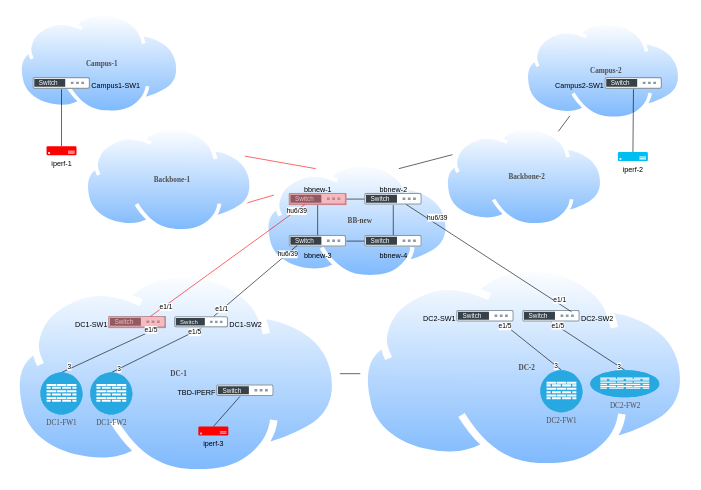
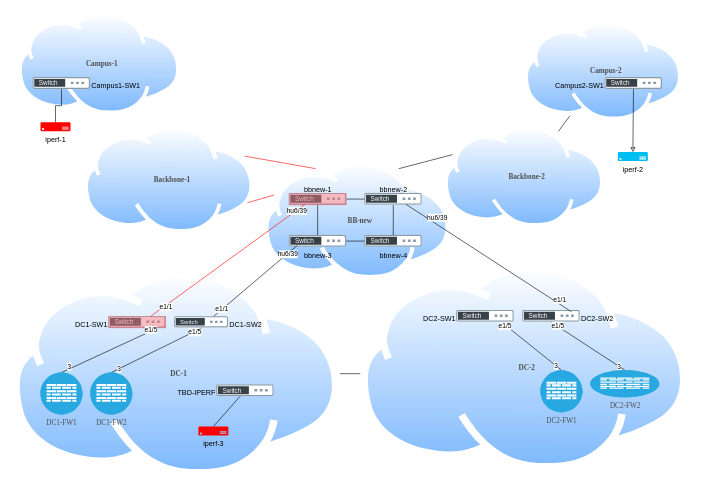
  <mxCell id="0" />
  <mxCell id="1" parent="0" />
  <mxCell id="2" style="edgeStyle=none;rounded=0;orthogonalLoop=1;jettySize=auto;html=1;exitX=1;exitY=0.5;exitDx=0;exitDy=0;entryX=0;entryY=0.529;entryDx=0;entryDy=0;entryPerimeter=0;endArrow=none;endFill=0;" parent="1" source="3" target="15" edge="1"><mxGeometry relative="1" as="geometry" /></mxCell>
  <mxCell id="3" value="DC-1" style="aspect=fixed;perimeter=ellipsePerimeter;html=1;align=center;shadow=0;dashed=0;spacingTop=0;image;image=img/lib/active_directory/internet_cloud.svg;labelPosition=center;verticalLabelPosition=middle;verticalAlign=middle;spacingLeft=0;spacing=0;spacingRight=-9;labelBackgroundColor=none;fontColor=#4D4D4D;fontStyle=1;fontFamily=Verdana;" parent="1" vertex="1"><mxGeometry x="20" y="450" width="545.82" height="343.87" as="geometry" /></mxCell>
  <mxCell id="4" style="edgeStyle=none;rounded=0;orthogonalLoop=1;jettySize=auto;html=1;exitX=1;exitY=0.25;exitDx=0;exitDy=0;endArrow=none;endFill=0;entryX=0.25;entryY=0;entryDx=0;entryDy=0;strokeColor=#ff0000;" parent="1" source="6" target="27" edge="1"><mxGeometry relative="1" as="geometry" /></mxCell>
  <mxCell id="5" style="rounded=0;orthogonalLoop=1;jettySize=auto;html=1;exitX=1;exitY=0.75;exitDx=0;exitDy=0;entryX=0;entryY=0.25;entryDx=0;entryDy=0;startArrow=none;startFill=0;endArrow=none;endFill=0;strokeColor=#ff0000;" edge="1" parent="1" source="6" target="27"><mxGeometry relative="1" as="geometry" /></mxCell>
  <mxCell id="6" value="Backbone-1" style="aspect=fixed;perimeter=ellipsePerimeter;html=1;align=center;shadow=0;dashed=0;spacingTop=0;image;image=img/lib/active_directory/internet_cloud.svg;labelPosition=center;verticalLabelPosition=middle;verticalAlign=middle;spacingLeft=0;spacing=0;spacingRight=-9;labelBackgroundColor=none;fontColor=#4D4D4D;fontStyle=1;fontFamily=Verdana;" parent="1" vertex="1"><mxGeometry x="140" y="210" width="282.22" height="177.8" as="geometry" /></mxCell>
  <mxCell id="7" value="Backbone-2" style="aspect=fixed;perimeter=ellipsePerimeter;html=1;align=center;shadow=0;dashed=0;spacingTop=0;image;image=img/lib/active_directory/internet_cloud.svg;labelPosition=center;verticalLabelPosition=middle;verticalAlign=middle;spacingLeft=0;spacing=0;spacingRight=-9;labelBackgroundColor=none;fontColor=#4D4D4D;fontStyle=1;fontFamily=Verdana;" parent="1" vertex="1"><mxGeometry x="739.91" y="210" width="266" height="167.58" as="geometry" /></mxCell>
  <mxCell id="8" value="Campus-2" style="aspect=fixed;perimeter=ellipsePerimeter;html=1;align=center;shadow=0;dashed=0;spacingTop=0;image;image=img/lib/active_directory/internet_cloud.svg;labelPosition=center;verticalLabelPosition=middle;verticalAlign=middle;spacingLeft=0;spacing=0;spacingRight=-9;labelBackgroundColor=none;fontColor=#4D4D4D;fontStyle=1;fontFamily=Verdana;" parent="1" vertex="1"><mxGeometry x="873.6" y="34.8" width="262.22" height="165.2" as="geometry" /></mxCell>
  <mxCell id="9" value="Campus-1" style="aspect=fixed;perimeter=ellipsePerimeter;html=1;align=center;shadow=0;dashed=0;spacingTop=0;image;image=img/lib/active_directory/internet_cloud.svg;labelPosition=center;verticalLabelPosition=middle;verticalAlign=middle;spacingLeft=0;spacing=0;spacingRight=-9;labelBackgroundColor=none;fontColor=#4D4D4D;fontStyle=1;fontFamily=Verdana;" parent="1" vertex="1"><mxGeometry x="30" y="20" width="269.84" height="170" as="geometry" /></mxCell>
  <mxCell id="10" value="" style="endArrow=none;html=1;" parent="1" source="7" target="8" edge="1"><mxGeometry width="50" height="50" relative="1" as="geometry"><mxPoint x="850" y="240" as="sourcePoint" /><mxPoint x="900" y="190" as="targetPoint" /></mxGeometry></mxCell>
- <mxCell id="11" value="iperf-1" style="verticalLabelPosition=bottom;html=1;verticalAlign=top;align=center;strokeColor=none;fillColor=#ff0000;shape=mxgraph.azure.server;" parent="1" vertex="1"><mxGeometry x="77" y="242.8" width="50" height="15" as="geometry" /></mxCell>
+ <mxCell id="11" value="iperf-1" style="verticalLabelPosition=bottom;html=1;verticalAlign=top;align=center;strokeColor=none;fillColor=#ff0000;shape=mxgraph.azure.server;" parent="1" vertex="1"><mxGeometry x="67" y="202.8" width="50" height="15" as="geometry" /></mxCell>
  <mxCell id="12" style="edgeStyle=orthogonalEdgeStyle;rounded=0;orthogonalLoop=1;jettySize=auto;html=1;exitX=0.5;exitY=1;exitDx=0;exitDy=0;entryX=0.5;entryY=0;entryDx=0;entryDy=0;entryPerimeter=0;endArrow=none;endFill=0;" parent="1" source="13" target="11" edge="1"><mxGeometry relative="1" as="geometry" /></mxCell>
  <mxCell id="13" value="Campus1-SW1" style="aspect=fixed;perimeter=ellipsePerimeter;html=1;align=left;fontSize=12;verticalAlign=middle;shadow=0;dashed=0;image;image=img/lib/cumulus/switch.svg;labelBackgroundColor=none;labelPosition=right;verticalLabelPosition=middle;" parent="1" vertex="1"><mxGeometry x="54" y="128" width="96" height="20" as="geometry" /></mxCell>
  <mxCell id="14" value="" style="group" parent="1" vertex="1" connectable="0"><mxGeometry x="600" y="440" width="545.82" height="343.87" as="geometry" /></mxCell>
  <mxCell id="15" value="DC-2" style="aspect=fixed;perimeter=ellipsePerimeter;html=1;align=center;shadow=0;dashed=0;spacingTop=0;image;image=img/lib/active_directory/internet_cloud.svg;labelPosition=center;verticalLabelPosition=middle;verticalAlign=middle;spacingLeft=0;spacing=0;spacingRight=-9;labelBackgroundColor=none;fontColor=#4D4D4D;fontStyle=1;fontFamily=Verdana;" parent="14" vertex="1"><mxGeometry width="545.82" height="343.87" as="geometry" /></mxCell>
  <mxCell id="16" value="DC2-SW2" style="aspect=fixed;perimeter=ellipsePerimeter;html=1;align=left;fontSize=12;verticalAlign=middle;shadow=0;dashed=0;image;image=img/lib/cumulus/switch.svg;labelBackgroundColor=none;labelPosition=right;verticalLabelPosition=middle;" parent="14" vertex="1"><mxGeometry x="270" y="76" width="96" height="20" as="geometry" /></mxCell>
  <mxCell id="17" value="DC2-SW1" style="aspect=fixed;perimeter=ellipsePerimeter;html=1;align=right;fontSize=12;verticalAlign=middle;shadow=0;dashed=0;image;image=img/lib/cumulus/switch.svg;labelBackgroundColor=none;labelPosition=left;verticalLabelPosition=middle;" parent="14" vertex="1"><mxGeometry x="160" y="76" width="96" height="20" as="geometry" /></mxCell>
  <mxCell id="18" style="edgeStyle=none;rounded=0;orthogonalLoop=1;jettySize=auto;html=1;entryX=0.808;entryY=1.1;entryDx=0;entryDy=0;entryPerimeter=0;endArrow=none;endFill=0;exitX=0.5;exitY=0;exitDx=0;exitDy=0;exitPerimeter=0;" parent="14" source="25" target="17" edge="1"><mxGeometry relative="1" as="geometry"><mxPoint x="393" y="186" as="sourcePoint" /></mxGeometry></mxCell>
  <mxCell id="19" value="e1/5" style="edgeLabel;html=1;align=center;verticalAlign=middle;resizable=0;points=[];" parent="18" vertex="1" connectable="0"><mxGeometry x="0.922" y="2" relative="1" as="geometry"><mxPoint as="offset" /></mxGeometry></mxCell>
  <mxCell id="20" value="3" style="edgeLabel;html=1;align=center;verticalAlign=middle;resizable=0;points=[];" parent="18" vertex="1" connectable="0"><mxGeometry x="-0.827" y="2" relative="1" as="geometry"><mxPoint y="-2" as="offset" /></mxGeometry></mxCell>
  <mxCell id="21" style="edgeStyle=none;rounded=0;orthogonalLoop=1;jettySize=auto;html=1;exitX=0.5;exitY=0;exitDx=0;exitDy=0;exitPerimeter=0;entryX=0.5;entryY=1;entryDx=0;entryDy=0;endArrow=none;endFill=0;" parent="14" source="24" target="16" edge="1"><mxGeometry relative="1" as="geometry" /></mxCell>
  <mxCell id="22" value="e1/5" style="edgeLabel;html=1;align=center;verticalAlign=middle;resizable=0;points=[];" parent="21" vertex="1" connectable="0"><mxGeometry x="0.847" y="-1" relative="1" as="geometry"><mxPoint as="offset" /></mxGeometry></mxCell>
  <mxCell id="23" value="3" style="edgeLabel;html=1;align=center;verticalAlign=middle;resizable=0;points=[];" parent="21" vertex="1" connectable="0"><mxGeometry x="-0.832" relative="1" as="geometry"><mxPoint as="offset" /></mxGeometry></mxCell>
  <mxCell id="24" value="DC2-FW2" style="fillColor=#28A8E0;verticalLabelPosition=bottom;html=1;strokeColor=#ffffff;verticalAlign=top;align=center;points=[[0.145,0.145,0],[0.5,0,0],[0.855,0.145,0],[1,0.5,0],[0.855,0.855,0],[0.5,1,0],[0.145,0.855,0],[0,0.5,0]];pointerEvents=1;shape=mxgraph.cisco_safe.compositeIcon;bgIcon=ellipse;resIcon=mxgraph.cisco_safe.capability.firewall;shadow=0;dashed=0;fontFamily=Verdana;fontColor=#4D4D4D;" parent="14" vertex="1"><mxGeometry x="383.06" y="176" width="115" height="45" as="geometry" /></mxCell>
  <mxCell id="25" value="DC2-FW1" style="fillColor=#28A8E0;verticalLabelPosition=bottom;html=1;strokeColor=#ffffff;verticalAlign=top;align=center;points=[[0.145,0.145,0],[0.5,0,0],[0.855,0.145,0],[1,0.5,0],[0.855,0.855,0],[0.5,1,0],[0.145,0.855,0],[0,0.5,0]];pointerEvents=1;shape=mxgraph.cisco_safe.compositeIcon;bgIcon=ellipse;resIcon=mxgraph.cisco_safe.capability.firewall;shadow=0;dashed=0;fontFamily=Verdana;fontColor=#4D4D4D;" parent="14" vertex="1"><mxGeometry x="300" y="176" width="70" height="70" as="geometry" /></mxCell>
  <mxCell id="26" value="" style="group" parent="14" vertex="1" connectable="0"><mxGeometry x="-160" y="-170" width="309.52" height="195" as="geometry" /></mxCell>
  <mxCell id="27" value="BB-new" style="aspect=fixed;perimeter=ellipsePerimeter;html=1;align=center;shadow=0;dashed=0;spacingTop=0;image;image=img/lib/active_directory/internet_cloud.svg;labelPosition=center;verticalLabelPosition=middle;verticalAlign=middle;spacingLeft=0;spacing=0;spacingRight=-9;labelBackgroundColor=none;fontColor=#4D4D4D;fontStyle=1;fontFamily=Verdana;" parent="26" vertex="1"><mxGeometry width="309.52" height="195" as="geometry" /></mxCell>
  <mxCell id="28" value="bbnew-4" style="aspect=fixed;perimeter=ellipsePerimeter;html=1;align=center;fontSize=12;verticalAlign=top;shadow=0;dashed=0;image;image=img/lib/cumulus/switch.svg;labelBackgroundColor=none;labelPosition=center;verticalLabelPosition=bottom;" parent="26" vertex="1"><mxGeometry x="166.76" y="121" width="96" height="20" as="geometry" /></mxCell>
  <mxCell id="29" value="bbnew-2" style="aspect=fixed;perimeter=ellipsePerimeter;html=1;align=center;fontSize=12;verticalAlign=bottom;shadow=0;dashed=0;image;image=img/lib/cumulus/switch.svg;labelBackgroundColor=none;labelPosition=center;verticalLabelPosition=top;" parent="26" vertex="1"><mxGeometry x="166.76" y="51" width="96" height="20" as="geometry" /></mxCell>
  <mxCell id="30" value="bbnew-3" style="aspect=fixed;perimeter=ellipsePerimeter;html=1;align=center;fontSize=12;verticalAlign=top;shadow=0;dashed=0;image;image=img/lib/cumulus/switch.svg;labelBackgroundColor=none;labelPosition=center;verticalLabelPosition=bottom;fillOpacity=100;" parent="26" vertex="1"><mxGeometry x="40.76" y="121" width="96" height="20" as="geometry" /></mxCell>
  <mxCell id="31" value="bbnew-1" style="aspect=fixed;perimeter=ellipsePerimeter;html=1;align=center;fontSize=12;verticalAlign=bottom;shadow=0;dashed=0;image;image=img/lib/cumulus/switch.svg;labelBackgroundColor=none;labelPosition=center;verticalLabelPosition=top;imageBackground=#ff0000;fillOpacity=50;" parent="26" vertex="1"><mxGeometry x="40.76" y="51" width="96" height="20" as="geometry" /></mxCell>
  <mxCell id="32" style="edgeStyle=none;rounded=0;orthogonalLoop=1;jettySize=auto;html=1;exitX=0.5;exitY=0;exitDx=0;exitDy=0;entryX=0.5;entryY=1;entryDx=0;entryDy=0;endArrow=none;endFill=0;" parent="26" source="28" target="29" edge="1"><mxGeometry relative="1" as="geometry"><Array as="points" /></mxGeometry></mxCell>
  <mxCell id="33" style="edgeStyle=none;rounded=0;orthogonalLoop=1;jettySize=auto;html=1;exitX=1;exitY=0.5;exitDx=0;exitDy=0;entryX=0;entryY=0.5;entryDx=0;entryDy=0;endArrow=none;endFill=0;" parent="26" source="30" target="28" edge="1"><mxGeometry relative="1" as="geometry" /></mxCell>
  <mxCell id="34" style="edgeStyle=none;rounded=0;orthogonalLoop=1;jettySize=auto;html=1;exitX=1;exitY=0.5;exitDx=0;exitDy=0;entryX=0;entryY=0.5;entryDx=0;entryDy=0;endArrow=none;endFill=0;" parent="26" source="31" target="29" edge="1"><mxGeometry relative="1" as="geometry" /></mxCell>
  <mxCell id="35" style="edgeStyle=none;rounded=0;orthogonalLoop=1;jettySize=auto;html=1;exitX=0.5;exitY=0;exitDx=0;exitDy=0;entryX=0.5;entryY=1;entryDx=0;entryDy=0;endArrow=none;endFill=0;" parent="26" source="30" target="31" edge="1"><mxGeometry relative="1" as="geometry"><Array as="points" /></mxGeometry></mxCell>
  <mxCell id="36" style="edgeStyle=none;rounded=0;orthogonalLoop=1;jettySize=auto;html=1;entryX=1;entryY=0;entryDx=0;entryDy=0;endArrow=none;endFill=0;exitX=0.75;exitY=1;exitDx=0;exitDy=0;" parent="14" source="29" target="16" edge="1"><mxGeometry relative="1" as="geometry"><mxPoint x="79" y="-102" as="sourcePoint" /></mxGeometry></mxCell>
  <mxCell id="37" value="hu6/39" style="edgeLabel;html=1;align=center;verticalAlign=middle;resizable=0;points=[];" parent="36" vertex="1" connectable="0"><mxGeometry x="-0.765" relative="1" as="geometry"><mxPoint x="18.63" as="offset" /></mxGeometry></mxCell>
  <mxCell id="38" value="e1/1" style="edgeLabel;html=1;align=center;verticalAlign=middle;resizable=0;points=[];" parent="36" vertex="1" connectable="0"><mxGeometry x="0.774" relative="1" as="geometry"><mxPoint x="10.63" as="offset" /></mxGeometry></mxCell>
  <mxCell id="39" style="edgeStyle=none;rounded=0;orthogonalLoop=1;jettySize=auto;html=1;exitX=0.75;exitY=0;exitDx=0;exitDy=0;entryX=0;entryY=1;entryDx=0;entryDy=0;endArrow=none;endFill=0;" parent="1" source="42" target="30" edge="1"><mxGeometry relative="1" as="geometry" /></mxCell>
  <mxCell id="40" value="e1/1" style="edgeLabel;html=1;align=center;verticalAlign=middle;resizable=0;points=[];" parent="39" vertex="1" connectable="0"><mxGeometry x="-0.79" y="1" relative="1" as="geometry"><mxPoint as="offset" /></mxGeometry></mxCell>
  <mxCell id="41" value="hu6/39" style="edgeLabel;html=1;align=center;verticalAlign=middle;resizable=0;points=[];" parent="39" vertex="1" connectable="0"><mxGeometry x="0.763" relative="1" as="geometry"><mxPoint as="offset" /></mxGeometry></mxCell>
  <mxCell id="42" value="DC1-SW2" style="aspect=fixed;perimeter=ellipsePerimeter;html=1;align=left;fontSize=12;verticalAlign=middle;shadow=0;dashed=0;image;image=img/lib/cumulus/switch.svg;labelBackgroundColor=none;labelPosition=right;verticalLabelPosition=middle;comic=0;sketch=0;flipH=0;fillOpacity=100;" parent="1" vertex="1"><mxGeometry x="290" y="526" width="90" height="20" as="geometry" /></mxCell>
  <mxCell id="43" style="edgeStyle=none;rounded=0;orthogonalLoop=1;jettySize=auto;html=1;exitX=0.75;exitY=0;exitDx=0;exitDy=0;entryX=0.25;entryY=1;entryDx=0;entryDy=0;endArrow=none;endFill=0;strokeColor=#ff0000;" parent="1" source="46" target="31" edge="1"><mxGeometry relative="1" as="geometry" /></mxCell>
  <mxCell id="44" value="e1/1" style="edgeLabel;html=1;align=center;verticalAlign=middle;resizable=0;points=[];" parent="43" vertex="1" connectable="0"><mxGeometry x="-0.803" y="-2" relative="1" as="geometry"><mxPoint as="offset" /></mxGeometry></mxCell>
  <mxCell id="45" value="hu6/39" style="edgeLabel;html=1;align=center;verticalAlign=middle;resizable=0;points=[];" parent="43" vertex="1" connectable="0"><mxGeometry x="0.886" relative="1" as="geometry"><mxPoint x="1" as="offset" /></mxGeometry></mxCell>
  <mxCell id="46" value="DC1-SW1" style="aspect=fixed;perimeter=ellipsePerimeter;html=1;align=right;fontSize=12;verticalAlign=middle;shadow=0;dashed=0;image;image=img/lib/cumulus/switch.svg;labelBackgroundColor=none;labelPosition=left;verticalLabelPosition=middle;imageBackground=#ff0000;fillOpacity=50;" parent="1" vertex="1"><mxGeometry x="180" y="526" width="96" height="20" as="geometry" /></mxCell>
  <mxCell id="47" style="edgeStyle=none;rounded=0;orthogonalLoop=1;jettySize=auto;html=1;entryX=0.808;entryY=1.1;entryDx=0;entryDy=0;entryPerimeter=0;endArrow=none;endFill=0;exitX=0.5;exitY=0;exitDx=0;exitDy=0;exitPerimeter=0;" parent="1" source="54" target="46" edge="1"><mxGeometry x="30" y="450" as="geometry"><mxPoint x="413" y="636" as="sourcePoint" /></mxGeometry></mxCell>
  <mxCell id="48" value="e1/5" style="edgeLabel;html=1;align=center;verticalAlign=middle;resizable=0;points=[];" parent="47" vertex="1" connectable="0"><mxGeometry x="0.922" y="2" relative="1" as="geometry"><mxPoint as="offset" /></mxGeometry></mxCell>
  <mxCell id="49" value="3" style="edgeLabel;html=1;align=center;verticalAlign=middle;resizable=0;points=[];" parent="47" vertex="1" connectable="0"><mxGeometry x="-0.827" y="2" relative="1" as="geometry"><mxPoint y="-2" as="offset" /></mxGeometry></mxCell>
  <mxCell id="50" style="edgeStyle=none;rounded=0;orthogonalLoop=1;jettySize=auto;html=1;exitX=0.5;exitY=0;exitDx=0;exitDy=0;exitPerimeter=0;entryX=0.5;entryY=1;entryDx=0;entryDy=0;endArrow=none;endFill=0;" parent="1" source="53" target="42" edge="1"><mxGeometry x="30" y="450" as="geometry" /></mxCell>
  <mxCell id="51" value="e1/5" style="edgeLabel;html=1;align=center;verticalAlign=middle;resizable=0;points=[];" parent="50" vertex="1" connectable="0"><mxGeometry x="0.847" y="-1" relative="1" as="geometry"><mxPoint as="offset" /></mxGeometry></mxCell>
  <mxCell id="52" value="3" style="edgeLabel;html=1;align=center;verticalAlign=middle;resizable=0;points=[];" parent="50" vertex="1" connectable="0"><mxGeometry x="-0.832" relative="1" as="geometry"><mxPoint as="offset" /></mxGeometry></mxCell>
  <mxCell id="53" value="DC1-FW2" style="fillColor=#28A8E0;verticalLabelPosition=bottom;html=1;strokeColor=#ffffff;verticalAlign=top;align=center;points=[[0.145,0.145,0],[0.5,0,0],[0.855,0.145,0],[1,0.5,0],[0.855,0.855,0],[0.5,1,0],[0.145,0.855,0],[0,0.5,0]];pointerEvents=1;shape=mxgraph.cisco_safe.compositeIcon;bgIcon=ellipse;resIcon=mxgraph.cisco_safe.capability.firewall;shadow=0;dashed=0;fontFamily=Verdana;fontColor=#4D4D4D;" parent="1" vertex="1"><mxGeometry x="150" y="620" width="70" height="70" as="geometry" /></mxCell>
  <mxCell id="54" value="DC1-FW1" style="fillColor=#28A8E0;verticalLabelPosition=bottom;html=1;strokeColor=#ffffff;verticalAlign=top;align=center;points=[[0.145,0.145,0],[0.5,0,0],[0.855,0.145,0],[1,0.5,0],[0.855,0.855,0],[0.5,1,0],[0.145,0.855,0],[0,0.5,0]];pointerEvents=1;shape=mxgraph.cisco_safe.compositeIcon;bgIcon=ellipse;resIcon=mxgraph.cisco_safe.capability.firewall;shadow=0;dashed=0;fontFamily=Verdana;fontColor=#4D4D4D;" parent="1" vertex="1"><mxGeometry x="67" y="620" width="70" height="70" as="geometry" /></mxCell>
  <mxCell id="55" style="edgeStyle=none;rounded=0;orthogonalLoop=1;jettySize=auto;html=1;exitX=0.75;exitY=0;exitDx=0;exitDy=0;endArrow=none;endFill=0;entryX=0;entryY=0.25;entryDx=0;entryDy=0;" parent="1" source="27" target="7" edge="1"><mxGeometry relative="1" as="geometry" /></mxCell>
  <mxCell id="56" value="TBD-IPERF" style="aspect=fixed;perimeter=ellipsePerimeter;html=1;align=right;fontSize=12;verticalAlign=middle;shadow=0;dashed=0;image;image=img/lib/cumulus/switch.svg;labelBackgroundColor=none;labelPosition=left;verticalLabelPosition=middle;" parent="1" vertex="1"><mxGeometry x="360" y="640" width="96" height="20" as="geometry" /></mxCell>
  <mxCell id="57" style="edgeStyle=none;rounded=0;orthogonalLoop=1;jettySize=auto;html=1;entryX=0.5;entryY=0;entryDx=0;entryDy=0;entryPerimeter=0;endArrow=none;endFill=0;" parent="1" source="56" target="58" edge="1"><mxGeometry relative="1" as="geometry" /></mxCell>
  <mxCell id="58" value="iperf-3" style="verticalLabelPosition=bottom;html=1;verticalAlign=top;align=center;strokeColor=none;fillColor=#ff0000;shape=mxgraph.azure.server;" parent="1" vertex="1"><mxGeometry x="330" y="710" width="50" height="15" as="geometry" /></mxCell>
- <mxCell id="59" style="edgeStyle=none;rounded=0;orthogonalLoop=1;jettySize=auto;html=1;exitX=0.5;exitY=1;exitDx=0;exitDy=0;endArrow=none;endFill=0;" parent="1" source="60" target="61" edge="1"><mxGeometry relative="1" as="geometry" /></mxCell>
+ <mxCell id="59" style="edgeStyle=none;rounded=0;orthogonalLoop=1;jettySize=auto;html=1;exitX=0.5;exitY=1;exitDx=0;exitDy=0;endArrow=classic;endFill=0;" parent="1" source="60" target="61" edge="1"><mxGeometry relative="1" as="geometry" /></mxCell>
  <mxCell id="60" value="Campus2-SW1" style="aspect=fixed;perimeter=ellipsePerimeter;html=1;align=right;fontSize=12;verticalAlign=middle;shadow=0;dashed=0;image;image=img/lib/cumulus/switch.svg;labelBackgroundColor=none;labelPosition=left;verticalLabelPosition=middle;" parent="1" vertex="1"><mxGeometry x="1007" y="128" width="96" height="20" as="geometry" /></mxCell>
  <mxCell id="61" value="iperf-2" style="verticalLabelPosition=bottom;html=1;verticalAlign=top;align=center;strokeColor=none;fillColor=#00BEF2;shape=mxgraph.azure.server;" parent="1" vertex="1"><mxGeometry x="1029" y="252.69" width="50" height="15" as="geometry" /></mxCell>
